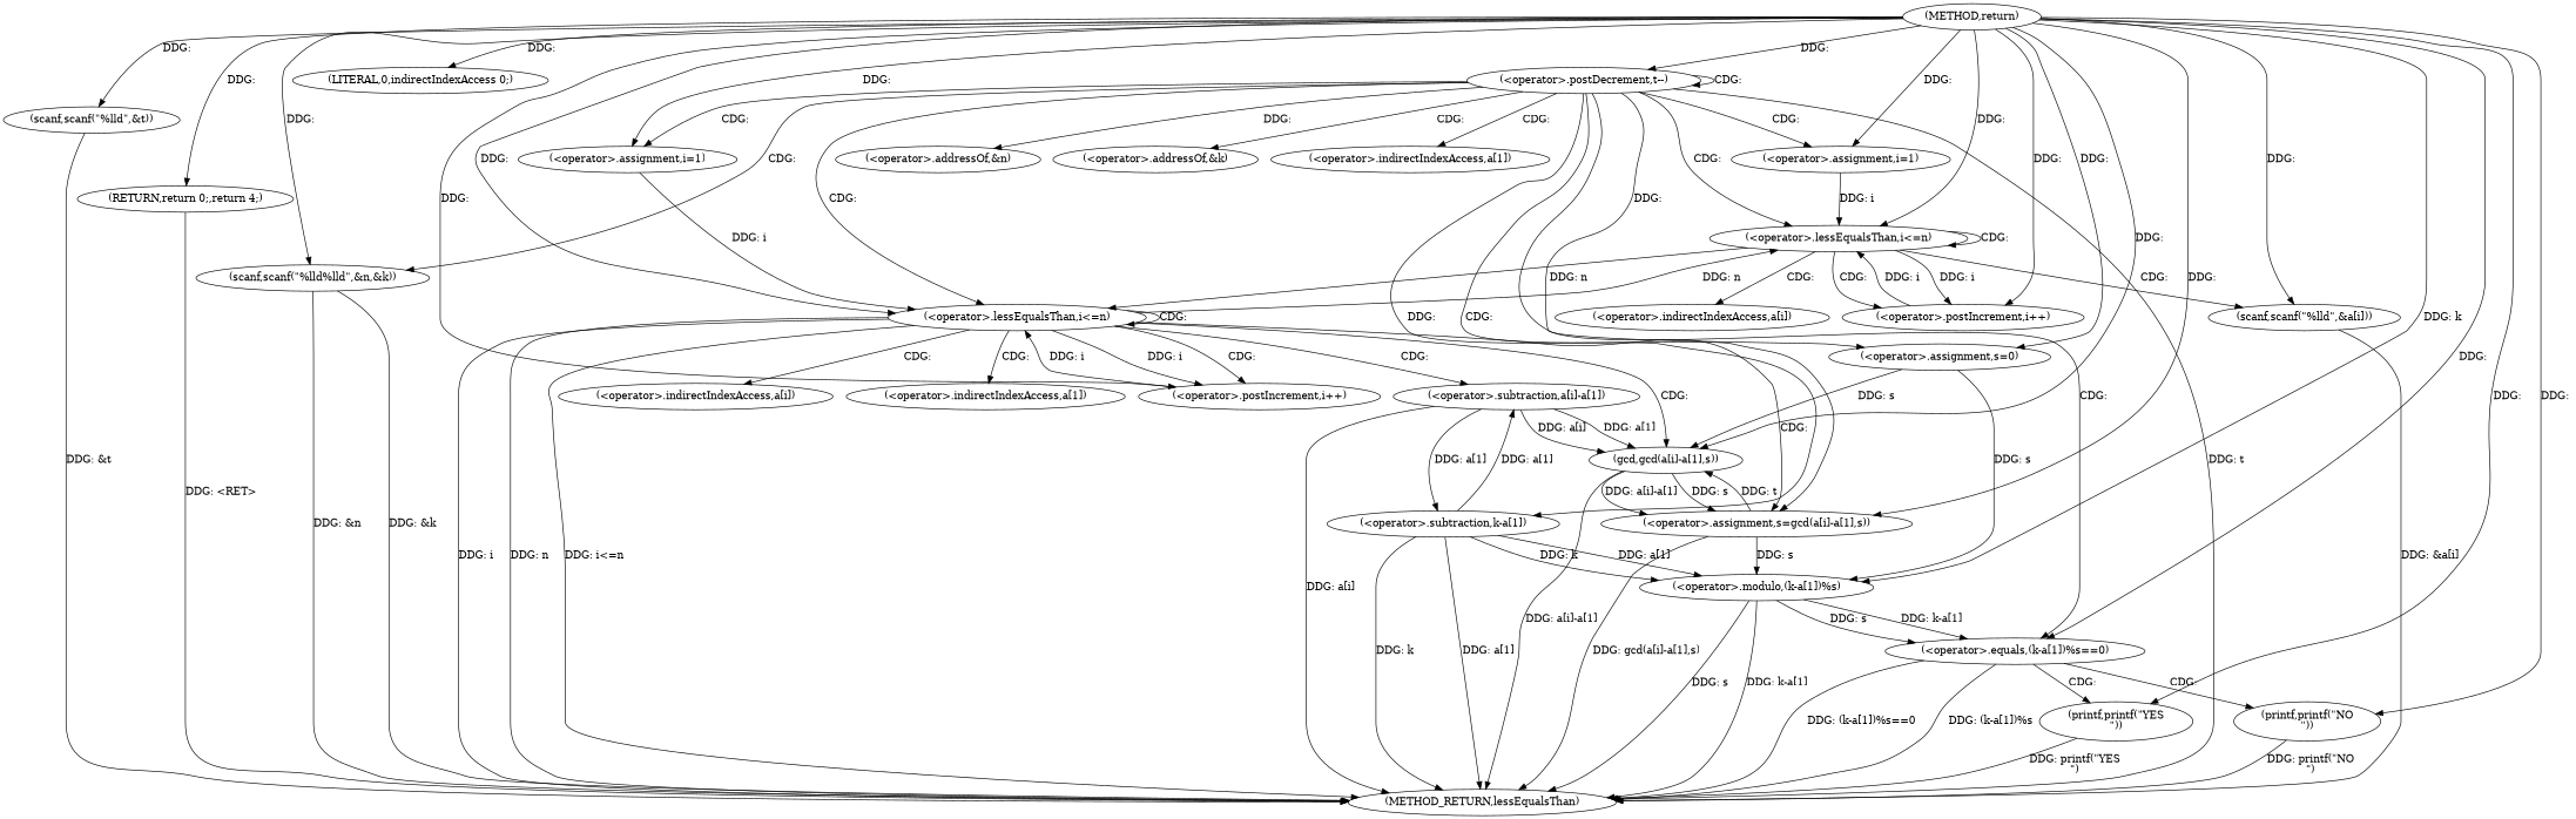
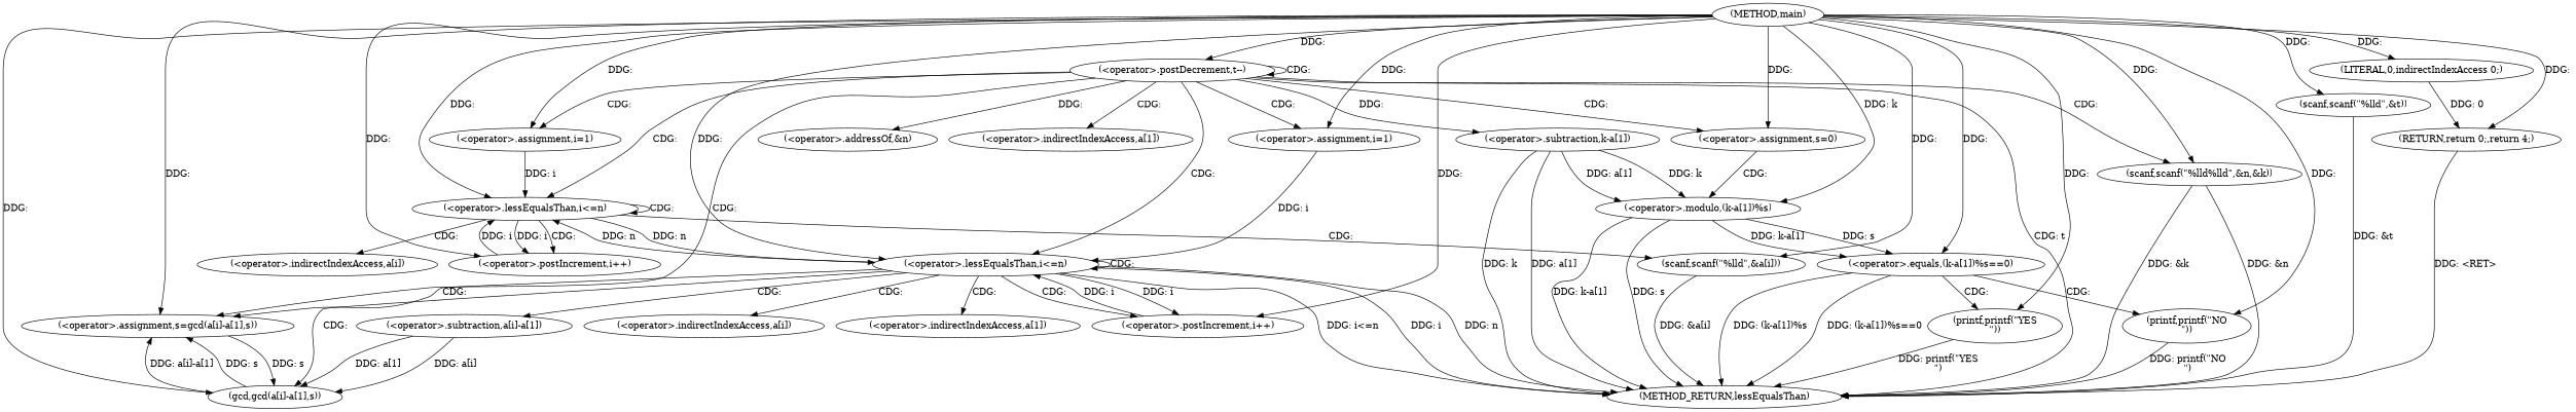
  digraph {
-   n1 [label="(METHOD,return)"]
+   n1 [label="(METHOD,main)"]
    n2 [label="(scanf,scanf(\"%lld\",&t))"]
    n3 [label="(RETURN,return 0;,return 4;)"]
    n4 [label="(<operator>.postDecrement,t--)"]
    n5 [label="(LITERAL,0,indirectIndexAccess 0;)"]
    n6 [label="(scanf,scanf(\"%lld%lld\",&n,&k))"]
    n7 [label="(<operator>.assignment,s=0)"]
    n8 [label="(<operator>.assignment,i=1)"]
    n9 [label="(<operator>.lessEqualsThan,i<=n)"]
    n10 [label="(<operator>.postIncrement,i++)"]
    n11 [label="(scanf,scanf(\"%lld\",&a[i]))"]
    n12 [label="(<operator>.assignment,i=1)"]
    n13 [label="(<operator>.lessEqualsThan,i<=n)"]
    n14 [label="(<operator>.postIncrement,i++)"]
    n15 [label="(<operator>.equals,(k-a[1])%s==0)"]
    n16 [label="(printf,printf(\"YES\n\"))"]
    n17 [label="(<operator>.assignment,s=gcd(a[i]-a[1],s))"]
    n18 [label="(printf,printf(\"NO\n\"))"]
    n19 [label="(<operator>.modulo,(k-a[1])%s)"]
    n20 [label="(gcd,gcd(a[i]-a[1],s))"]
    n21 [label="(METHOD_RETURN,lessEqualsThan)"]
    n22 [label="(<operator>.subtraction,k-a[1])"]
    n23 [label="(<operator>.addressOf,&n)"]
-   n24 [label="(<operator>.addressOf,&k)"]
    n25 [label="(<operator>.indirectIndexAccess,a[1])"]
    n26 [label="(<operator>.indirectIndexAccess,a[i])"]
    n27 [label="(<operator>.subtraction,a[i]-a[1])"]
    n28 [label="(<operator>.indirectIndexAccess,a[i])"]
    n29 [label="(<operator>.indirectIndexAccess,a[1])"]
    n1 -> n2 [label="DDG: "]
    n1 -> n3 [label="DDG: "]
    n1 -> n4 [label="DDG: "]
    n1 -> n5 [label="DDG: "]
    n1 -> n6 [label="DDG: "]
    n1 -> n7 [label="DDG: "]
    n1 -> n8 [label="DDG: "]
    n1 -> n9 [label="DDG: "]
    n1 -> n10 [label="DDG: "]
    n1 -> n11 [label="DDG: "]
    n1 -> n12 [label="DDG: "]
    n1 -> n13 [label="DDG: "]
    n1 -> n14 [label="DDG: "]
    n1 -> n15 [label="DDG: "]
    n1 -> n16 [label="DDG: "]
    n1 -> n17 [label="DDG: "]
    n1 -> n18 [label="DDG: "]
    n1 -> n19 [label="DDG: k"]
    n1 -> n20 [label="DDG: "]
    n2 -> n21 [label="DDG: &t"]
    n3 -> n21 [label="DDG: <RET>"]
    n4 -> n4 [label="CDG: "]
    n4 -> n6 [label="CDG: "]
-   n4 -> n7 [label="DDG: "]
+   n4 -> n7 [label="CDG: "]
    n4 -> n8 [label="CDG: "]
    n4 -> n9 [label="CDG: "]
    n4 -> n12 [label="CDG: "]
    n4 -> n13 [label="CDG: "]
-   n4 -> n15 [label="CDG: "]
    n4 -> n17 [label="CDG: "]
-   n4 -> n21 [label="DDG: t"]
+   n4 -> n21 [label="CDG: t"]
    n4 -> n22 [label="DDG: "]
    n4 -> n23 [label="DDG: "]
-   n4 -> n24 [label="CDG: "]
    n4 -> n25 [label="CDG: "]
+   n5 -> n3 [label="DDG: 0"]
    n6 -> n21 [label="DDG: &n"]
    n6 -> n21 [label="DDG: &k"]
-   n7 -> n19 [label="DDG: s"]
-   n7 -> n20 [label="DDG: s"]
+   n7 -> n19 [label="CDG: "]
    n8 -> n9 [label="DDG: i"]
    n9 -> n9 [label="CDG: "]
    n9 -> n10 [label="DDG: i"]
    n9 -> n10 [label="CDG: "]
    n9 -> n11 [label="CDG: "]
    n9 -> n13 [label="DDG: n"]
    n9 -> n26 [label="CDG: "]
    n10 -> n9 [label="DDG: i"]
    n11 -> n21 [label="DDG: &a[i]"]
    n12 -> n13 [label="DDG: i"]
    n13 -> n9 [label="DDG: n"]
    n13 -> n13 [label="CDG: "]
    n13 -> n14 [label="DDG: i"]
    n13 -> n14 [label="CDG: "]
    n13 -> n17 [label="CDG: "]
    n13 -> n20 [label="CDG: "]
    n13 -> n21 [label="DDG: i"]
    n13 -> n21 [label="DDG: n"]
    n13 -> n21 [label="DDG: i<=n"]
    n13 -> n27 [label="CDG: "]
    n13 -> n28 [label="CDG: "]
    n13 -> n29 [label="CDG: "]
    n14 -> n13 [label="DDG: i"]
    n15 -> n16 [label="CDG: "]
    n15 -> n18 [label="CDG: "]
    n15 -> n21 [label="DDG: (k-a[1])%s"]
    n15 -> n21 [label="DDG: (k-a[1])%s==0"]
    n16 -> n21 [label="DDG: printf(\"YES\n\")"]
-   n17 -> n19 [label="DDG: s"]
-   n17 -> n20 [label="DDG: t"]
-   n17 -> n21 [label="DDG: gcd(a[i]-a[1],s)"]
+   n17 -> n20 [label="DDG: s"]
    n18 -> n21 [label="DDG: printf(\"NO\n\")"]
    n19 -> n15 [label="DDG: k-a[1]"]
    n19 -> n15 [label="DDG: s"]
    n19 -> n21 [label="DDG: k-a[1]"]
    n19 -> n21 [label="DDG: s"]
    n20 -> n17 [label="DDG: a[i]-a[1]"]
    n20 -> n17 [label="DDG: s"]
-   n20 -> n21 [label="DDG: a[i]-a[1]"]
    n22 -> n19 [label="DDG: a[1]"]
    n22 -> n19 [label="DDG: k"]
    n22 -> n21 [label="DDG: k"]
    n22 -> n21 [label="DDG: a[1]"]
-   n22 -> n27 [label="DDG: a[1]"]
    n27 -> n20 [label="DDG: a[i]"]
    n27 -> n20 [label="DDG: a[1]"]
-   n27 -> n21 [label="DDG: a[i]"]
-   n27 -> n22 [label="DDG: a[1]"]
  }
